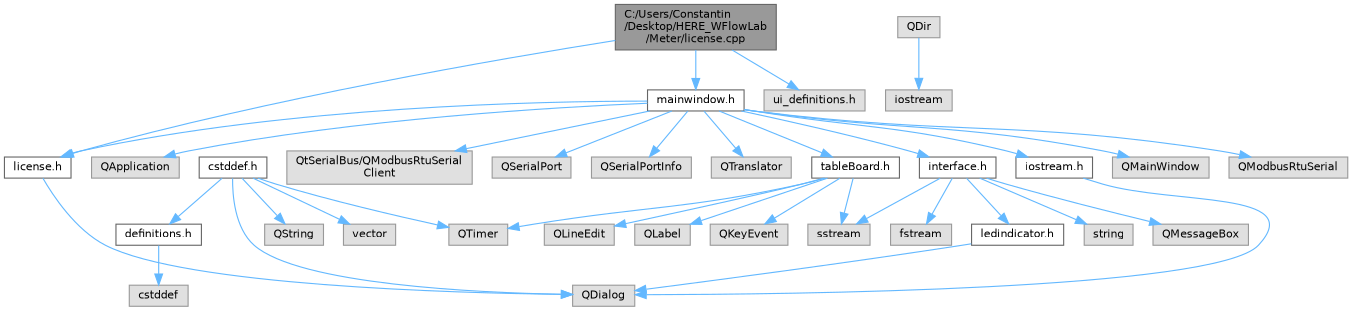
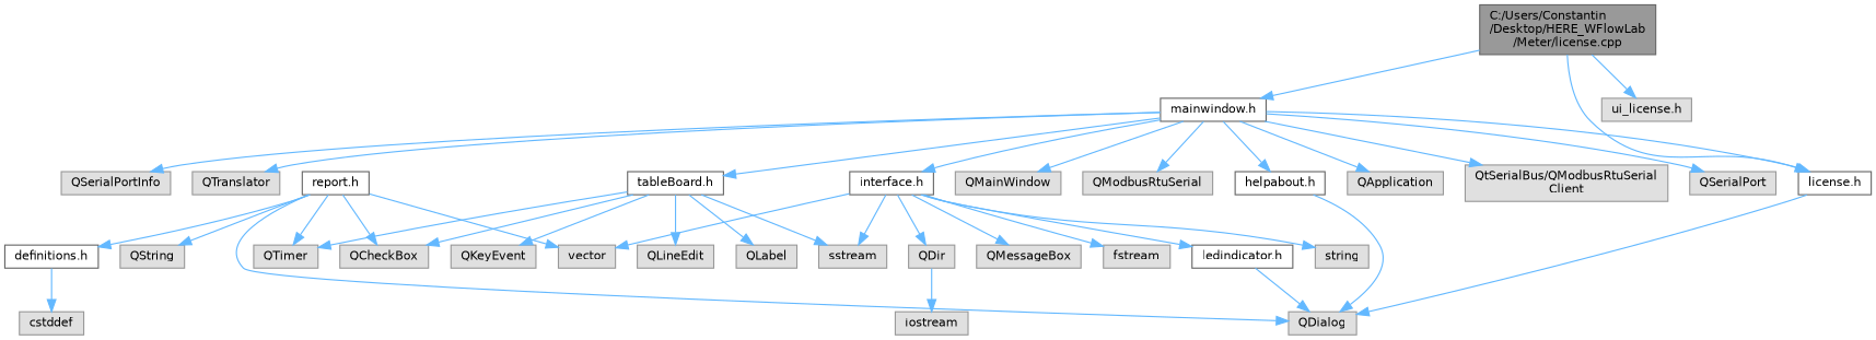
  digraph {
    node [color=grey60 fillcolor="#E0E0E0" fontname=Helvetica fontsize=10 shape=box style=filled]
    edge [color=steelblue1 fontname=Helvetica fontsize=10 labelfontname=Helvetica labelfontsize=10 style=solid]
    n1 [color=gray40 fillcolor=grey60 fontcolor=black height=0.2 label="C:/Users/Constantin\l/Desktop/HERE_WFlowLab\l/Meter/license.cpp" width=0.4]
    n2 [color=grey40 fillcolor=white height=0.2 label="license.h" width=0.4]
    n3 [color=grey40 fillcolor=white height=0.2 label="mainwindow.h" width=0.4]
-   n4 [height=0.2 label="ui_definitions.h" width=0.4]
+   n4 [height=0.2 label="ui_license.h" width=0.4]
    n5 [height=0.2 label=QDialog width=0.4]
    n6 [height=0.2 label=QMainWindow width=0.4]
    n7 [height=0.2 label=QModbusRtuSerial width=0.4]
    n8 [height=0.2 label=QApplication width=0.4]
    n9 [height=0.2 label="QtSerialBus/QModbusRtuSerial\lClient" width=0.4]
    n10 [height=0.2 label=QSerialPort width=0.4]
    n11 [height=0.2 label=QSerialPortInfo width=0.4]
    n12 [height=0.2 label=QTranslator width=0.4]
    n13 [color=grey40 fillcolor=white height=0.2 label="tableBoard.h" width=0.4]
-   n14 [color=grey40 fillcolor=white height=0.2 label="iostream.h" width=0.4]
+   n14 [color=grey40 fillcolor=white height=0.2 label="helpabout.h" width=0.4]
    n15 [color=grey40 fillcolor=white height=0.2 label="interface.h" width=0.4]
    n16 [height=0.2 label=QLineEdit width=0.4]
    n17 [height=0.2 label=QLabel width=0.4]
+   n18 [height=0.2 label=QCheckBox width=0.4]
    n19 [height=0.2 label=QKeyEvent width=0.4]
    n20 [height=0.2 label=QTimer width=0.4]
    n21 [height=0.2 label=sstream width=0.4]
    n22 [height=0.2 label=vector width=0.4]
    n23 [height=0.2 label=QDir width=0.4]
    n24 [height=0.2 label=QMessageBox width=0.4]
    n25 [height=0.2 label=fstream width=0.4]
    n26 [height=0.2 label=string width=0.4]
    n27 [color=grey40 fillcolor=white height=0.2 label="ledindicator.h" width=0.4]
-   n28 [color=grey40 fillcolor=white height=0.2 label="cstddef.h" width=0.4]
+   n28 [color=grey40 fillcolor=white height=0.2 label="report.h" width=0.4]
    n29 [height=0.2 label=QString width=0.4]
    n30 [color=grey40 fillcolor=white height=0.2 label="definitions.h" width=0.4]
    n31 [height=0.2 label=cstddef width=0.4]
    n32 [height=0.2 label=iostream width=0.4]
    n1 -> n2
    n1 -> n3
    n1 -> n4
    n2 -> n5
    n3 -> n2
    n3 -> n6
    n3 -> n7
    n3 -> n8
    n3 -> n9
    n3 -> n10
    n3 -> n11
    n3 -> n12
    n3 -> n13
    n3 -> n14
    n3 -> n15
    n13 -> n16
    n13 -> n17
+   n13 -> n18
    n13 -> n19
    n13 -> n20
    n13 -> n21
    n14 -> n5
    n15 -> n21
+   n15 -> n22
+   n15 -> n23
    n15 -> n24
    n15 -> n25
    n15 -> n26
    n15 -> n27
    n23 -> n32
    n27 -> n5
    n28 -> n5
+   n28 -> n18
    n28 -> n20
    n28 -> n22
    n28 -> n29
    n28 -> n30
    n30 -> n31
  }
